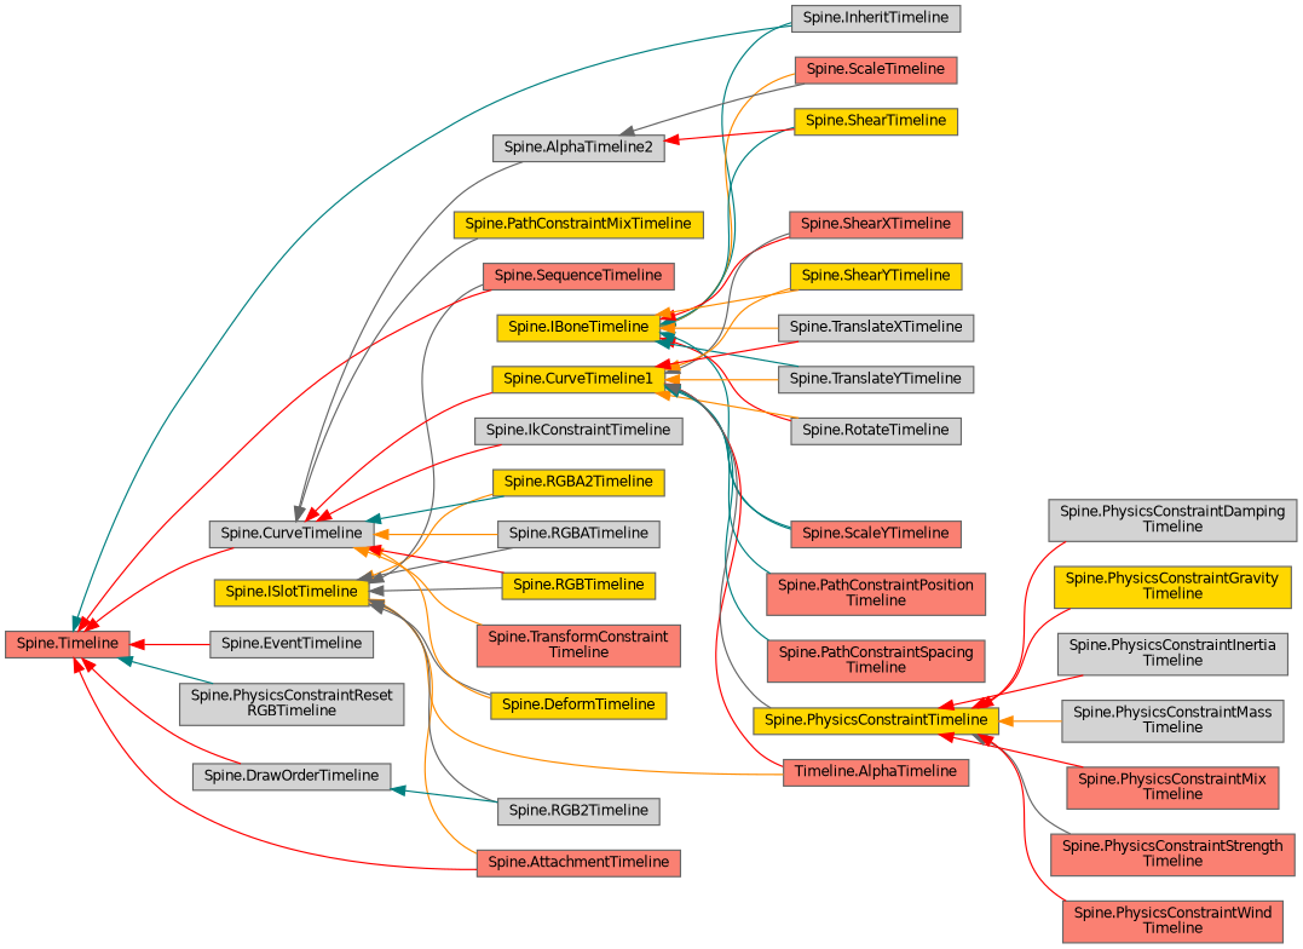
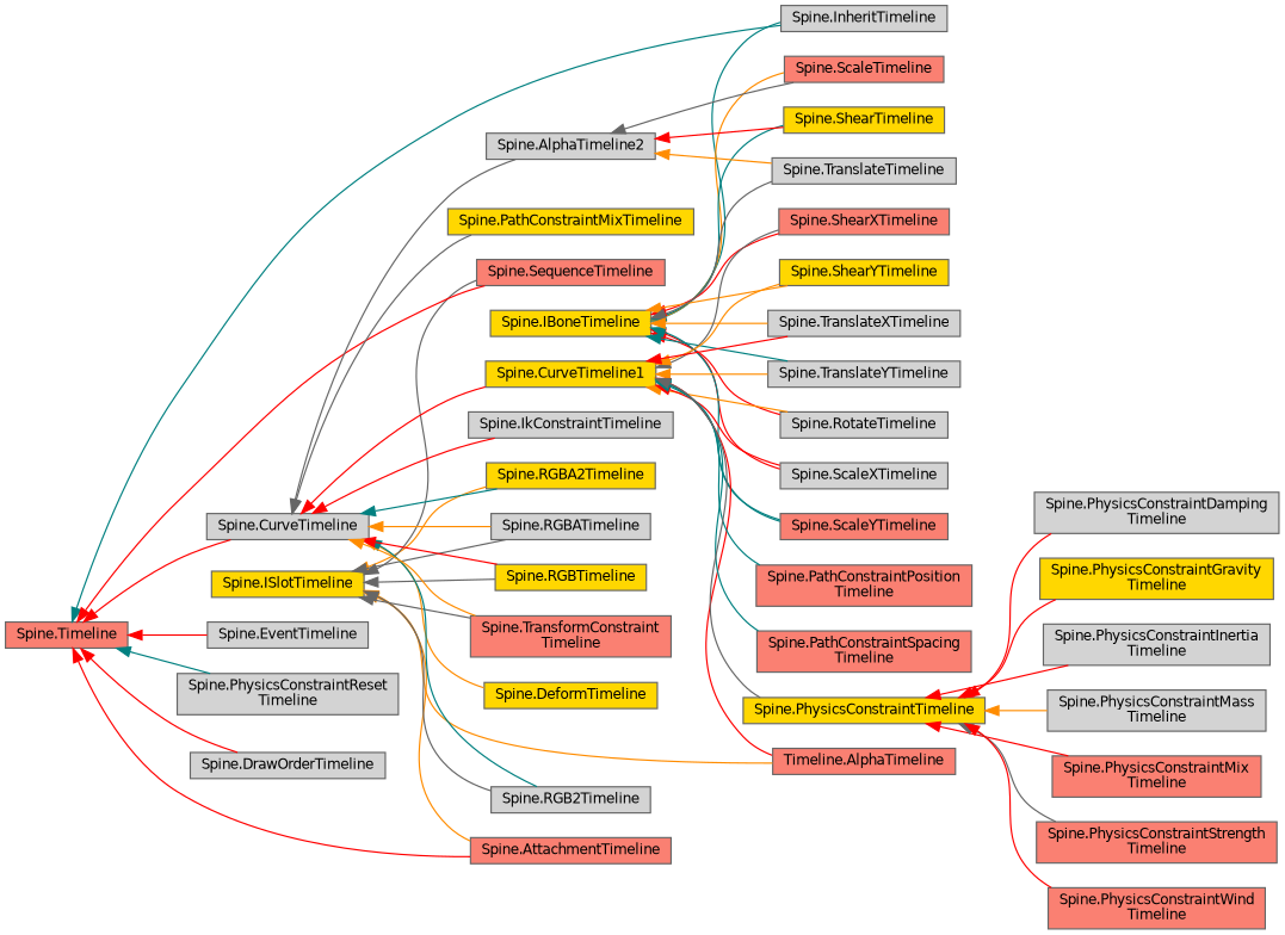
  digraph {
    rankdir=LR
    node [color=grey40 fillcolor=lightgrey fontname=Helvetica fontsize=10 shape=box style=filled]
    edge [color=red dir=back fontname=Helvetica fontsize=10 labelfontname=Helvetica labelfontsize=10 style=solid]
    n1 [fillcolor=gold height=0.2 label="Spine.IBoneTimeline" width=0.4]
    n2 [height=0.2 label="Spine.InheritTimeline" width=0.4]
    n3 [height=0.2 label="Spine.RotateTimeline" width=0.4]
    n4 [fillcolor=salmon height=0.2 label="Spine.ScaleTimeline" width=0.4]
+   n5 [height=0.2 label="Spine.ScaleXTimeline" width=0.4]
    n6 [fillcolor=salmon height=0.2 label="Spine.ScaleYTimeline" width=0.4]
    n7 [fillcolor=gold height=0.2 label="Spine.ShearTimeline" width=0.4]
    n8 [fillcolor=salmon height=0.2 label="Spine.ShearXTimeline" width=0.4]
    n9 [fillcolor=gold height=0.2 label="Spine.ShearYTimeline" width=0.4]
+   n10 [height=0.2 label="Spine.TranslateTimeline" width=0.4]
    n11 [height=0.2 label="Spine.TranslateXTimeline" width=0.4]
    n12 [height=0.2 label="Spine.TranslateYTimeline" width=0.4]
    n13 [fillcolor=gold height=0.2 label="Spine.ISlotTimeline" width=0.4]
    n14 [fillcolor=salmon height=0.2 label="Timeline.AlphaTimeline" width=0.4]
    n15 [fillcolor=salmon height=0.2 label="Spine.AttachmentTimeline" width=0.4]
    n16 [fillcolor=gold height=0.2 label="Spine.DeformTimeline" width=0.4]
    n17 [height=0.2 label="Spine.RGB2Timeline" width=0.4]
    n18 [fillcolor=gold height=0.2 label="Spine.RGBA2Timeline" width=0.4]
    n19 [height=0.2 label="Spine.RGBATimeline" width=0.4]
    n20 [fillcolor=gold height=0.2 label="Spine.RGBTimeline" width=0.4]
    n21 [fillcolor=salmon height=0.2 label="Spine.SequenceTimeline" width=0.4]
    n22 [fillcolor=salmon height=0.2 label="Spine.Timeline" width=0.4]
    n23 [height=0.2 label="Spine.CurveTimeline" width=0.4]
    n24 [height=0.2 label="Spine.DrawOrderTimeline" width=0.4]
    n25 [height=0.2 label="Spine.EventTimeline" width=0.4]
-   n26 [height=0.2 label="Spine.PhysicsConstraintReset\lRGBTimeline" width=0.4]
+   n26 [height=0.2 label="Spine.PhysicsConstraintReset\lTimeline" width=0.4]
    n27 [fillcolor=gold height=0.2 label="Spine.CurveTimeline1" width=0.4]
    n28 [height=0.2 label="Spine.AlphaTimeline2" width=0.4]
    n29 [height=0.2 label="Spine.IkConstraintTimeline" width=0.4]
    n30 [fillcolor=gold height=0.2 label="Spine.PathConstraintMixTimeline" width=0.4]
    n31 [fillcolor=salmon height=0.2 label="Spine.TransformConstraint\lTimeline" width=0.4]
    n32 [fillcolor=salmon height=0.2 label="Spine.PathConstraintPosition\lTimeline" width=0.4]
    n33 [fillcolor=salmon height=0.2 label="Spine.PathConstraintSpacing\lTimeline" width=0.4]
    n34 [fillcolor=gold height=0.2 label="Spine.PhysicsConstraintTimeline" width=0.4]
    n35 [height=0.2 label="Spine.PhysicsConstraintDamping\lTimeline" width=0.4]
    n36 [fillcolor=gold height=0.2 label="Spine.PhysicsConstraintGravity\lTimeline" width=0.4]
    n37 [height=0.2 label="Spine.PhysicsConstraintInertia\lTimeline" width=0.4]
    n38 [height=0.2 label="Spine.PhysicsConstraintMass\lTimeline" width=0.4]
    n39 [fillcolor=salmon height=0.2 label="Spine.PhysicsConstraintMix\lTimeline" width=0.4]
    n40 [fillcolor=salmon height=0.2 label="Spine.PhysicsConstraintStrength\lTimeline" width=0.4]
    n41 [fillcolor=salmon height=0.2 label="Spine.PhysicsConstraintWind\lTimeline" width=0.4]
    n1 -> n2 [color=teal]
    n1 -> n3
    n1 -> n4 [color=darkorange]
+   n1 -> n5
    n1 -> n6 [color=teal]
    n1 -> n7 [color=teal]
    n1 -> n8
    n1 -> n9 [color=darkorange]
+   n1 -> n10 [color=gray40]
    n1 -> n11 [color=darkorange]
    n1 -> n12 [color=teal]
    n13 -> n14 [color=darkorange]
    n13 -> n15 [color=darkorange]
-   n13 -> n16 [color=gray40]
+   n13 -> n31 [color=gray40]
    n13 -> n17 [color=gray40]
    n13 -> n18 [color=darkorange]
    n13 -> n19 [color=gray40]
    n13 -> n20 [color=gray40]
    n13 -> n21 [color=gray40]
    n22 -> n2 [color=teal]
    n22 -> n15
    n22 -> n21
    n22 -> n23
    n22 -> n24
    n22 -> n25
    n22 -> n26 [color=teal]
    n23 -> n16 [color=darkorange]
-   n24 -> n17 [color=teal]
+   n23 -> n17 [color=teal]
    n23 -> n18 [color=teal]
    n23 -> n19 [color=darkorange]
    n23 -> n20
    n23 -> n27
    n23 -> n28 [color=gray40]
    n23 -> n29
    n23 -> n30 [color=gray40]
    n23 -> n31 [color=darkorange]
    n27 -> n3 [color=darkorange]
+   n27 -> n5
    n27 -> n6 [color=teal]
    n27 -> n8 [color=gray40]
    n27 -> n9 [color=darkorange]
    n27 -> n11
    n27 -> n12 [color=darkorange]
    n27 -> n14
    n27 -> n32 [color=teal]
    n27 -> n33 [color=teal]
    n27 -> n34 [color=gray40]
    n28 -> n4 [color=gray40]
    n28 -> n7
+   n28 -> n10 [color=darkorange]
    n34 -> n35
    n34 -> n36
    n34 -> n37
    n34 -> n38 [color=darkorange]
    n34 -> n39
    n34 -> n40 [color=gray40]
    n34 -> n41
  }
